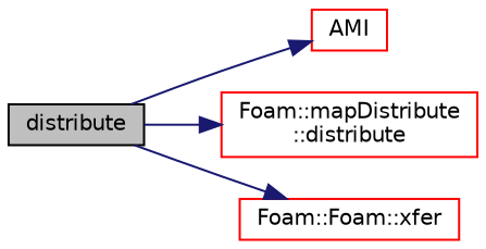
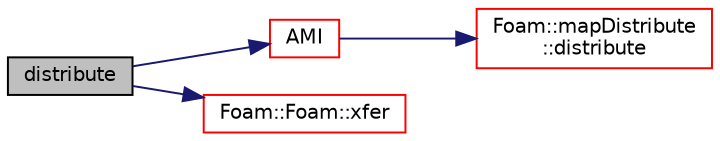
  digraph {
    rankdir=LR
    node [color=red fontname=Helvetica fontsize=10 shape=record]
    edge [color=midnightblue fontname=Helvetica fontsize=10 labelfontname=Helvetica labelfontsize=10 style=solid]
    n1 [color=black fillcolor=grey75 fontcolor=black height=0.2 label=distribute style=filled width=0.4]
    n2 [height=0.2 label=AMI width=0.4]
    n3 [height=0.2 label="Foam::mapDistribute\l::distribute" width=0.4]
    n4 [height=0.2 label="Foam::Foam::xfer" width=0.4]
    n1 -> n2
-   n1 -> n3
+   n2 -> n3
    n1 -> n4
  }
